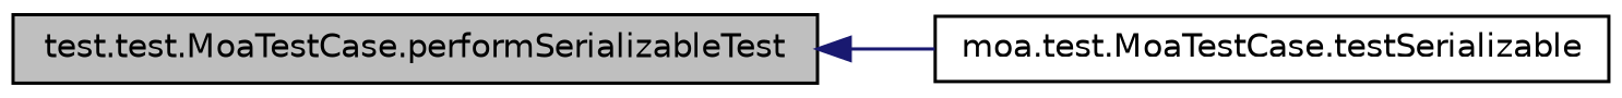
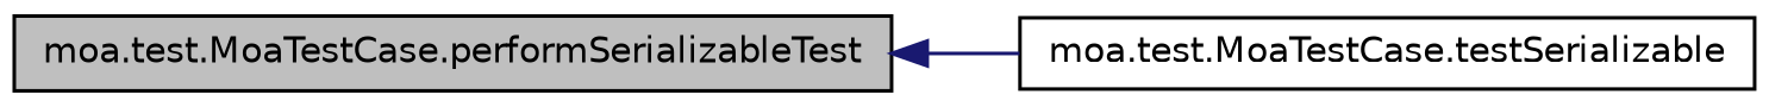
  digraph {
    rankdir=LR
    node [color=black fontname=Helvetica fontsize=10 shape=record style=filled]
-   n1 [fillcolor=grey75 fontcolor=black height=0.2 label="test.test.MoaTestCase.performSerializableTest" width=0.4]
+   n1 [fillcolor=grey75 fontcolor=black height=0.2 label="moa.test.MoaTestCase.performSerializableTest" width=0.4]
    n2 [fillcolor=white height=0.2 label="moa.test.MoaTestCase.testSerializable" width=0.4]
    n1 -> n2 [color=midnightblue dir=back fontname=Helvetica fontsize=10 labelfontname=Helvetica labelfontsize=10 style=solid]
  }
